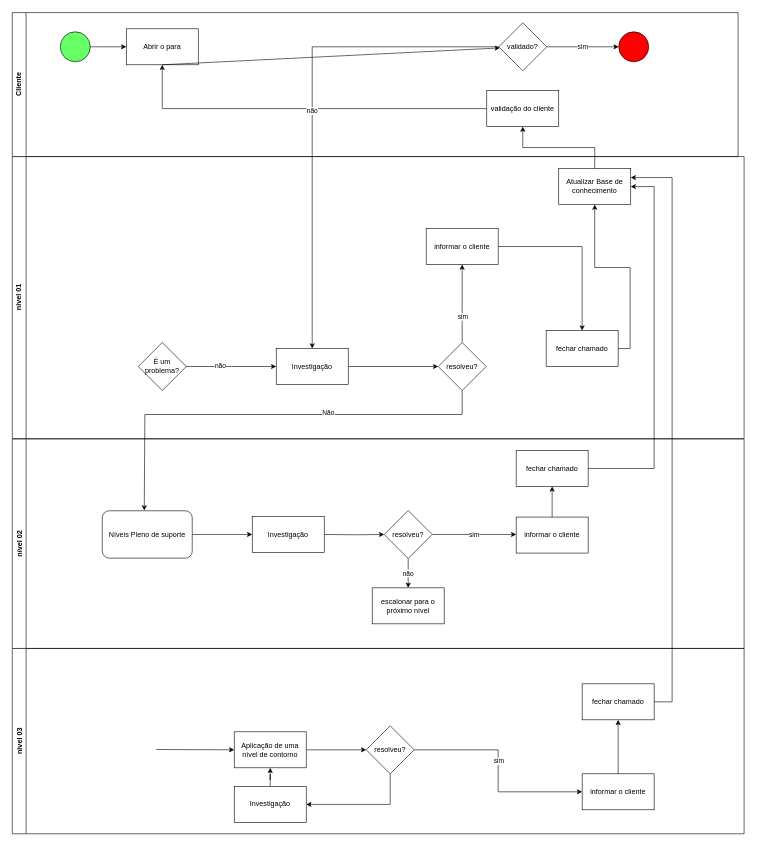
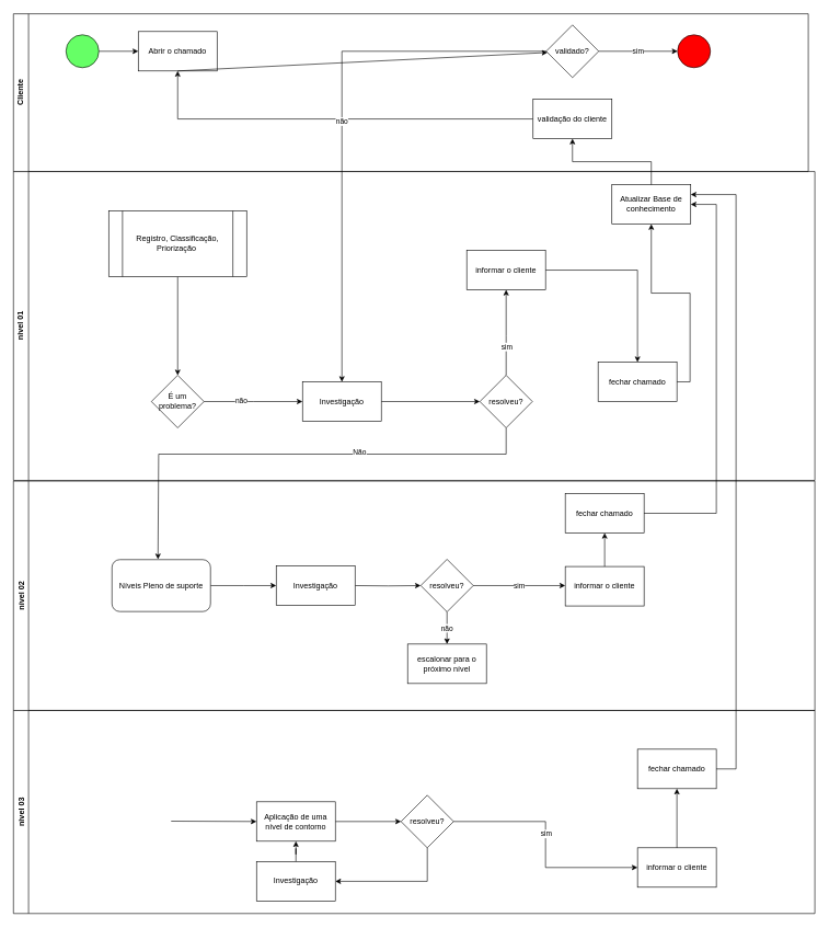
  <mxCell id="0" />
  <mxCell id="1" parent="0" />
  <mxCell id="2" value="nivel 01" style="swimlane;horizontal=0;whiteSpace=wrap;html=1;" parent="1" vertex="1"><mxGeometry x="20" y="260" width="1220" height="470" as="geometry" /></mxCell>
  <mxCell id="3" value="" style="edgeStyle=orthogonalEdgeStyle;rounded=0;orthogonalLoop=1;jettySize=auto;html=1;" parent="2" source="4" target="11" edge="1"><mxGeometry relative="1" as="geometry" /></mxCell>
  <mxCell id="4" value="Investigação" style="rounded=0;whiteSpace=wrap;html=1;" parent="2" vertex="1"><mxGeometry x="440" y="320" width="120" height="60" as="geometry" /></mxCell>
+ <mxCell id="5" style="edgeStyle=orthogonalEdgeStyle;rounded=0;orthogonalLoop=1;jettySize=auto;html=1;entryX=0.5;entryY=0;entryDx=0;entryDy=0;" edge="1" parent="2" source="6" target="18"><mxGeometry relative="1" as="geometry" /></mxCell>
+ <mxCell id="6" value="Registro, Classificação, Priorização&amp;nbsp;" style="shape=process;whiteSpace=wrap;html=1;backgroundOutline=1;" parent="2" vertex="1"><mxGeometry x="145" y="60" width="210" height="100" as="geometry" /></mxCell>
  <mxCell id="7" style="edgeStyle=orthogonalEdgeStyle;rounded=0;orthogonalLoop=1;jettySize=auto;html=1;entryX=0.5;entryY=1;entryDx=0;entryDy=0;" edge="1" parent="2" source="11" target="13"><mxGeometry relative="1" as="geometry"><Array as="points"><mxPoint x="750" y="250" /><mxPoint x="750" y="250" /></Array></mxGeometry></mxCell>
  <mxCell id="8" value="sim" style="edgeLabel;html=1;align=center;verticalAlign=middle;resizable=0;points=[];" vertex="1" connectable="0" parent="7"><mxGeometry x="-0.317" relative="1" as="geometry"><mxPoint as="offset" /></mxGeometry></mxCell>
  <mxCell id="9" style="edgeStyle=orthogonalEdgeStyle;rounded=0;orthogonalLoop=1;jettySize=auto;html=1;" edge="1" parent="2" source="11"><mxGeometry relative="1" as="geometry"><mxPoint x="220" y="590" as="targetPoint" /><Array as="points"><mxPoint x="750" y="430" /><mxPoint x="221" y="430" /></Array></mxGeometry></mxCell>
  <mxCell id="10" value="Não" style="edgeLabel;html=1;align=center;verticalAlign=middle;resizable=0;points=[];" vertex="1" connectable="0" parent="9"><mxGeometry x="-0.275" y="-3" relative="1" as="geometry"><mxPoint as="offset" /></mxGeometry></mxCell>
  <mxCell id="11" value="resolveu?" style="rhombus;whiteSpace=wrap;html=1;rounded=0;" parent="2" vertex="1"><mxGeometry x="710" y="310" width="80" height="80" as="geometry" /></mxCell>
  <mxCell id="12" value="" style="edgeStyle=orthogonalEdgeStyle;rounded=0;orthogonalLoop=1;jettySize=auto;html=1;" parent="2" source="13" target="15" edge="1"><mxGeometry relative="1" as="geometry" /></mxCell>
  <mxCell id="13" value="informar o cliente" style="whiteSpace=wrap;html=1;rounded=0;" parent="2" vertex="1"><mxGeometry x="690" y="120" width="120" height="60" as="geometry" /></mxCell>
  <mxCell id="14" style="edgeStyle=orthogonalEdgeStyle;rounded=0;orthogonalLoop=1;jettySize=auto;html=1;exitX=1;exitY=0.5;exitDx=0;exitDy=0;entryX=0.5;entryY=1;entryDx=0;entryDy=0;" edge="1" parent="2" source="15" target="19"><mxGeometry relative="1" as="geometry" /></mxCell>
  <mxCell id="15" value="fechar chamado" style="whiteSpace=wrap;html=1;rounded=0;" parent="2" vertex="1"><mxGeometry x="890" y="290" width="120" height="60" as="geometry" /></mxCell>
  <mxCell id="16" style="edgeStyle=orthogonalEdgeStyle;rounded=0;orthogonalLoop=1;jettySize=auto;html=1;" parent="2" source="18" edge="1"><mxGeometry relative="1" as="geometry"><mxPoint x="440" y="350" as="targetPoint" /></mxGeometry></mxCell>
  <mxCell id="17" value="não" style="edgeLabel;html=1;align=center;verticalAlign=middle;resizable=0;points=[];" parent="16" vertex="1" connectable="0"><mxGeometry x="-0.255" y="2" relative="1" as="geometry"><mxPoint as="offset" /></mxGeometry></mxCell>
  <mxCell id="18" value="É um problema?" style="rhombus;whiteSpace=wrap;html=1;" parent="2" vertex="1"><mxGeometry x="210" y="310" width="80" height="80" as="geometry" /></mxCell>
  <mxCell id="19" value="Atualizar Base de conhecimento" style="whiteSpace=wrap;html=1;rounded=0;" vertex="1" parent="2"><mxGeometry x="911" y="20" width="120" height="60" as="geometry" /></mxCell>
  <mxCell id="20" value="Cliente" style="swimlane;horizontal=0;whiteSpace=wrap;html=1;" parent="1" vertex="1"><mxGeometry x="20" y="20" width="1210" height="240" as="geometry" /></mxCell>
  <mxCell id="21" value="" style="ellipse;whiteSpace=wrap;html=1;aspect=fixed;fillColor=#66FF66;" parent="20" vertex="1"><mxGeometry x="80" y="32" width="50" height="50" as="geometry" /></mxCell>
- <mxCell id="22" value="Abrir o para" style="rounded=0;whiteSpace=wrap;html=1;" parent="20" vertex="1"><mxGeometry x="190" y="27" width="120" height="60" as="geometry" /></mxCell>
+ <mxCell id="22" value="Abrir o chamado" style="rounded=0;whiteSpace=wrap;html=1;" parent="20" vertex="1"><mxGeometry x="190" y="27" width="120" height="60" as="geometry" /></mxCell>
  <mxCell id="23" value="" style="endArrow=classic;html=1;rounded=0;exitX=1;exitY=0.5;exitDx=0;exitDy=0;entryX=0;entryY=0.5;entryDx=0;entryDy=0;" parent="20" source="21" target="22" edge="1"><mxGeometry width="50" height="50" relative="1" as="geometry"><mxPoint x="480" y="307" as="sourcePoint" /><mxPoint x="530" y="257" as="targetPoint" /></mxGeometry></mxCell>
  <mxCell id="24" value="" style="edgeStyle=orthogonalEdgeStyle;rounded=0;orthogonalLoop=1;jettySize=auto;html=1;" parent="20" source="25" target="22" edge="1"><mxGeometry relative="1" as="geometry" /></mxCell>
  <mxCell id="25" value="validação do cliente" style="whiteSpace=wrap;html=1;rounded=0;" parent="20" vertex="1"><mxGeometry x="791" y="130" width="120" height="60" as="geometry" /></mxCell>
  <mxCell id="26" value="sim" style="edgeStyle=orthogonalEdgeStyle;rounded=0;orthogonalLoop=1;jettySize=auto;html=1;" parent="20" source="27" target="28" edge="1"><mxGeometry relative="1" as="geometry" /></mxCell>
  <mxCell id="27" value="validado?" style="rhombus;whiteSpace=wrap;html=1;rounded=0;" parent="20" vertex="1"><mxGeometry x="811" y="17" width="80" height="80" as="geometry" /></mxCell>
  <mxCell id="28" value="" style="ellipse;whiteSpace=wrap;html=1;aspect=fixed;fillColor=red;" parent="20" vertex="1"><mxGeometry x="1011" y="32" width="50" height="50" as="geometry" /></mxCell>
  <mxCell id="29" value="" style="endArrow=classic;html=1;rounded=0;exitX=0.5;exitY=1;exitDx=0;exitDy=0;" parent="1" source="22" target="27" edge="1"><mxGeometry width="50" height="50" relative="1" as="geometry"><mxPoint x="430" y="247" as="sourcePoint" /><mxPoint x="270" y="340" as="targetPoint" /></mxGeometry></mxCell>
  <mxCell id="30" value="nivel 03" style="swimlane;horizontal=0;whiteSpace=wrap;html=1;startSize=23;" parent="1" vertex="1"><mxGeometry x="20" y="1080" width="1220" height="309" as="geometry" /></mxCell>
  <mxCell id="31" style="edgeStyle=orthogonalEdgeStyle;rounded=0;orthogonalLoop=1;jettySize=auto;html=1;entryX=0;entryY=0.5;entryDx=0;entryDy=0;" parent="30" source="34" target="36" edge="1"><mxGeometry relative="1" as="geometry" /></mxCell>
  <mxCell id="32" value="sim" style="edgeLabel;html=1;align=center;verticalAlign=middle;resizable=0;points=[];" parent="31" vertex="1" connectable="0"><mxGeometry x="-0.098" relative="1" as="geometry"><mxPoint as="offset" /></mxGeometry></mxCell>
  <mxCell id="33" style="edgeStyle=orthogonalEdgeStyle;rounded=0;orthogonalLoop=1;jettySize=auto;html=1;entryX=1;entryY=0.5;entryDx=0;entryDy=0;" edge="1" parent="30" source="34" target="42"><mxGeometry relative="1" as="geometry"><Array as="points"><mxPoint x="630" y="260" /></Array></mxGeometry></mxCell>
  <mxCell id="34" value="resolveu?" style="rhombus;whiteSpace=wrap;html=1;rounded=0;" parent="30" vertex="1"><mxGeometry x="590" y="129" width="80" height="80" as="geometry" /></mxCell>
  <mxCell id="35" value="fechar chamado" style="whiteSpace=wrap;html=1;rounded=0;" parent="30" vertex="1"><mxGeometry x="950" y="59" width="120" height="60" as="geometry" /></mxCell>
  <mxCell id="36" value="informar o cliente" style="whiteSpace=wrap;html=1;rounded=0;" parent="30" vertex="1"><mxGeometry x="950" y="209" width="120" height="60" as="geometry" /></mxCell>
  <mxCell id="37" style="edgeStyle=orthogonalEdgeStyle;rounded=0;orthogonalLoop=1;jettySize=auto;html=1;" parent="30" source="36" target="35" edge="1"><mxGeometry relative="1" as="geometry" /></mxCell>
  <mxCell id="38" style="edgeStyle=orthogonalEdgeStyle;rounded=0;orthogonalLoop=1;jettySize=auto;html=1;entryX=0;entryY=0.5;entryDx=0;entryDy=0;" edge="1" parent="30" source="39" target="34"><mxGeometry relative="1" as="geometry" /></mxCell>
  <mxCell id="39" value="Aplicação de uma nível de contorno" style="whiteSpace=wrap;html=1;" vertex="1" parent="30"><mxGeometry x="370" y="139" width="120" height="60" as="geometry" /></mxCell>
  <mxCell id="40" style="edgeStyle=orthogonalEdgeStyle;rounded=0;orthogonalLoop=1;jettySize=auto;html=1;entryX=0;entryY=0.5;entryDx=0;entryDy=0;" edge="1" parent="30" target="39"><mxGeometry relative="1" as="geometry"><mxPoint x="240" y="168.5" as="sourcePoint" /><mxPoint x="340" y="168.5" as="targetPoint" /></mxGeometry></mxCell>
  <mxCell id="41" value="" style="edgeStyle=orthogonalEdgeStyle;rounded=0;orthogonalLoop=1;jettySize=auto;html=1;" edge="1" parent="30" source="42" target="39"><mxGeometry relative="1" as="geometry" /></mxCell>
  <mxCell id="42" value="Investigação" style="rounded=0;whiteSpace=wrap;html=1;" vertex="1" parent="30"><mxGeometry x="370" y="230" width="120" height="60" as="geometry" /></mxCell>
  <mxCell id="43" style="edgeStyle=orthogonalEdgeStyle;rounded=0;orthogonalLoop=1;jettySize=auto;html=1;" parent="1" source="27" target="4" edge="1"><mxGeometry relative="1" as="geometry" /></mxCell>
  <mxCell id="44" value="não" style="edgeLabel;html=1;align=center;verticalAlign=middle;resizable=0;points=[];" parent="43" vertex="1" connectable="0"><mxGeometry x="0.025" y="-1" relative="1" as="geometry"><mxPoint as="offset" /></mxGeometry></mxCell>
  <mxCell id="45" value="nível 02" style="swimlane;horizontal=0;whiteSpace=wrap;html=1;startSize=23;" parent="1" vertex="1"><mxGeometry x="20" y="731" width="1220" height="349" as="geometry" /></mxCell>
  <mxCell id="46" style="edgeStyle=orthogonalEdgeStyle;rounded=0;orthogonalLoop=1;jettySize=auto;html=1;entryX=0;entryY=0.5;entryDx=0;entryDy=0;" parent="45" source="47" edge="1"><mxGeometry relative="1" as="geometry"><mxPoint x="400" y="159" as="targetPoint" /></mxGeometry></mxCell>
  <mxCell id="47" value="Níveis Pleno de suporte" style="whiteSpace=wrap;html=1;rounded=1;" parent="45" vertex="1"><mxGeometry x="150" y="119.5" width="150" height="79" as="geometry" /></mxCell>
  <mxCell id="48" value="resolveu?" style="rhombus;whiteSpace=wrap;html=1;rounded=0;" parent="45" vertex="1"><mxGeometry x="620" y="119" width="80" height="80" as="geometry" /></mxCell>
  <mxCell id="49" value="" style="edgeStyle=orthogonalEdgeStyle;rounded=0;orthogonalLoop=1;jettySize=auto;html=1;" parent="45" target="48" edge="1"><mxGeometry relative="1" as="geometry"><mxPoint x="520" y="159" as="sourcePoint" /></mxGeometry></mxCell>
  <mxCell id="50" value="informar o cliente" style="whiteSpace=wrap;html=1;rounded=0;" parent="45" vertex="1"><mxGeometry x="840" y="130" width="120" height="60" as="geometry" /></mxCell>
  <mxCell id="51" value="sim" style="edgeStyle=orthogonalEdgeStyle;rounded=0;orthogonalLoop=1;jettySize=auto;html=1;" parent="45" source="48" target="50" edge="1"><mxGeometry relative="1" as="geometry"><Array as="points"><mxPoint x="660" y="170" /><mxPoint x="660" y="170" /></Array></mxGeometry></mxCell>
  <mxCell id="52" value="fechar chamado" style="whiteSpace=wrap;html=1;rounded=0;" parent="45" vertex="1"><mxGeometry x="840" y="19" width="120" height="60" as="geometry" /></mxCell>
  <mxCell id="53" value="" style="edgeStyle=orthogonalEdgeStyle;rounded=0;orthogonalLoop=1;jettySize=auto;html=1;" parent="45" source="50" target="52" edge="1"><mxGeometry relative="1" as="geometry" /></mxCell>
  <mxCell id="54" value="escalonar para o próximo nível" style="whiteSpace=wrap;html=1;rounded=0;" parent="45" vertex="1"><mxGeometry x="600" y="248" width="120" height="60" as="geometry" /></mxCell>
  <mxCell id="55" value="não" style="edgeStyle=orthogonalEdgeStyle;rounded=0;orthogonalLoop=1;jettySize=auto;html=1;" parent="45" source="48" target="54" edge="1"><mxGeometry relative="1" as="geometry" /></mxCell>
  <mxCell id="56" value="Investigação" style="rounded=0;whiteSpace=wrap;html=1;" vertex="1" parent="45"><mxGeometry x="400" y="129" width="120" height="60" as="geometry" /></mxCell>
  <mxCell id="57" style="edgeStyle=orthogonalEdgeStyle;rounded=0;orthogonalLoop=1;jettySize=auto;html=1;entryX=1;entryY=0.25;entryDx=0;entryDy=0;" parent="1" source="35" target="19" edge="1"><mxGeometry relative="1" as="geometry"><Array as="points"><mxPoint x="1120" y="1169" /><mxPoint x="1120" y="295" /></Array></mxGeometry></mxCell>
  <mxCell id="58" style="edgeStyle=orthogonalEdgeStyle;rounded=0;orthogonalLoop=1;jettySize=auto;html=1;entryX=0.5;entryY=1;entryDx=0;entryDy=0;" edge="1" parent="1" source="19" target="25"><mxGeometry relative="1" as="geometry" /></mxCell>
  <mxCell id="59" style="edgeStyle=orthogonalEdgeStyle;rounded=0;orthogonalLoop=1;jettySize=auto;html=1;entryX=1;entryY=0.5;entryDx=0;entryDy=0;" edge="1" parent="1" source="52" target="19"><mxGeometry relative="1" as="geometry"><Array as="points"><mxPoint x="1090" y="780" /><mxPoint x="1090" y="310" /></Array></mxGeometry></mxCell>
